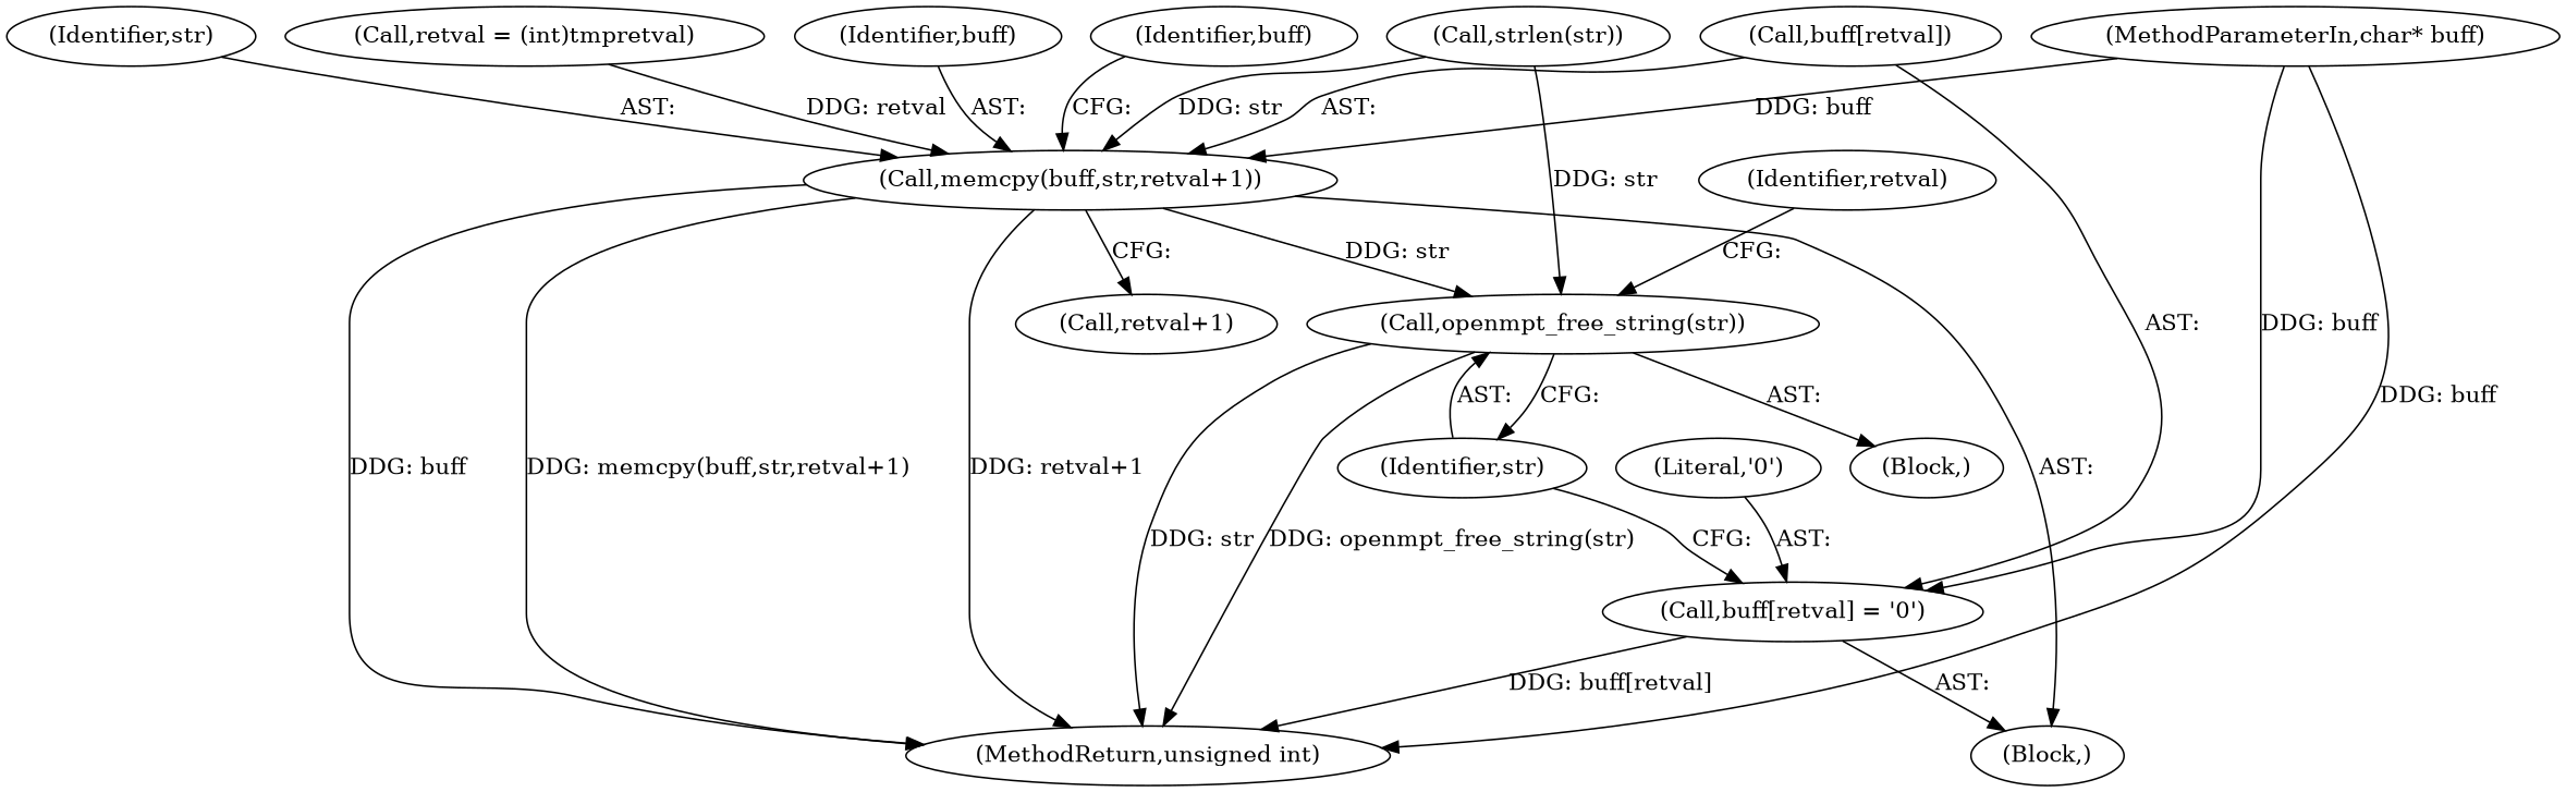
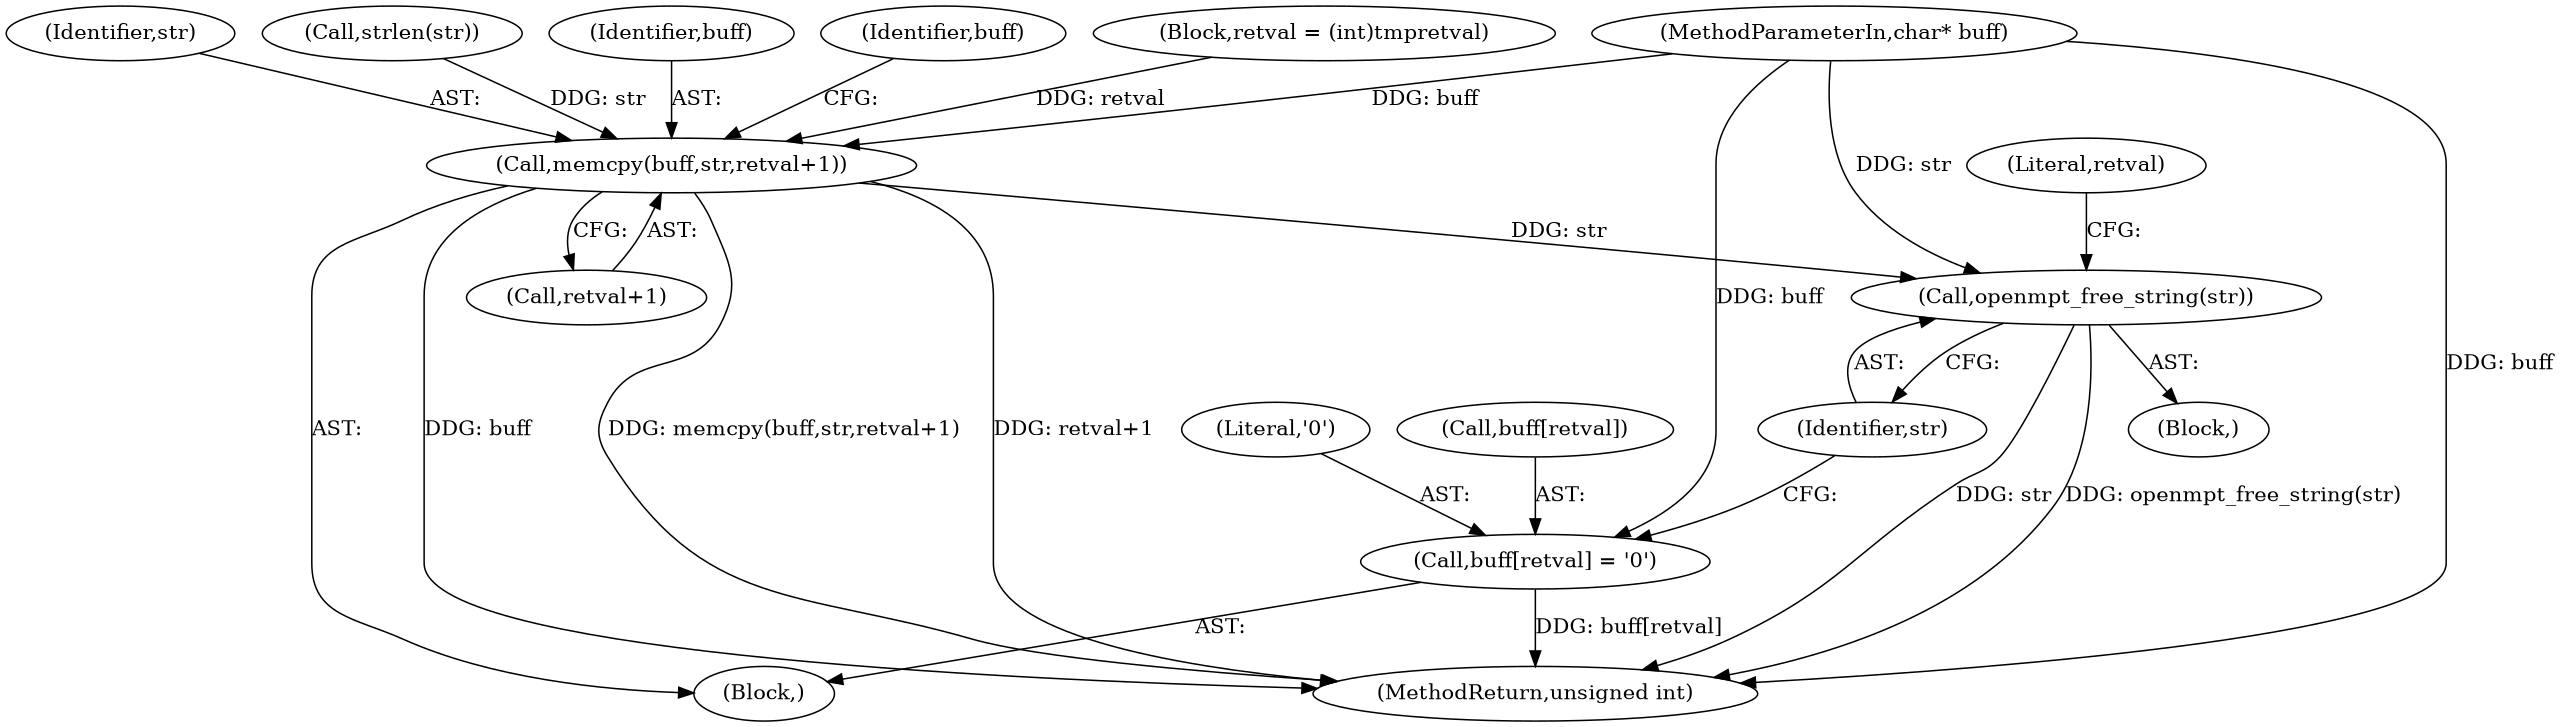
  digraph {
    n1 [label="(MethodParameterIn,char* buff)"]
    n2 [label="(Call,memcpy(buff,str,retval+1))"]
    n3 [label="(Call,buff[retval] = '\0')"]
    n4 [label="(MethodReturn,unsigned int)"]
    n5 [label="(Call,openmpt_free_string(str))"]
    n6 [label="(Block,)"]
    n7 [label="(Call,retval+1)"]
    n8 [label="(Block,)"]
    n9 [label="(Identifier,str)"]
    n10 [label="(Literal,'\0')"]
-   n11 [label="(Call,retval = (int)tmpretval)"]
-   n12 [label="(Identifier,retval)"]
+   n11 [label="(Block,retval = (int)tmpretval)"]
+   n12 [label="(Literal,retval)"]
    n13 [label="(Call,buff[retval])"]
    n14 [label="(Identifier,str)"]
    n15 [label="(Call,strlen(str))"]
    n16 [label="(Identifier,buff)"]
    n17 [label="(Identifier,buff)"]
    n1 -> n2 [label="DDG: buff"]
    n1 -> n3 [label="DDG: buff"]
    n1 -> n4 [label="DDG: buff"]
    n2 -> n4 [label="DDG: memcpy(buff,str,retval+1)"]
    n2 -> n4 [label="DDG: retval+1"]
    n2 -> n4 [label="DDG: buff"]
    n2 -> n5 [label="DDG: str"]
    n2 -> n6 [label="AST: "]
    n2 -> n7 [label="CFG: "]
    n3 -> n4 [label="DDG: buff[retval]"]
    n3 -> n6 [label="AST: "]
    n5 -> n4 [label="DDG: str"]
    n5 -> n4 [label="DDG: openmpt_free_string(str)"]
    n5 -> n8 [label="AST: "]
    n5 -> n9 [label="CFG: "]
-   n13 -> n2 [label="AST: "]
+   n7 -> n2 [label="AST: "]
    n9 -> n3 [label="CFG: "]
    n9 -> n5 [label="AST: "]
    n10 -> n3 [label="AST: "]
    n11 -> n2 [label="DDG: retval"]
    n12 -> n5 [label="CFG: "]
    n13 -> n3 [label="AST: "]
    n14 -> n2 [label="AST: "]
    n15 -> n2 [label="DDG: str"]
-   n15 -> n5 [label="DDG: str"]
+   n1 -> n5 [label="DDG: str"]
    n16 -> n2 [label="AST: "]
    n17 -> n2 [label="CFG: "]
  }
